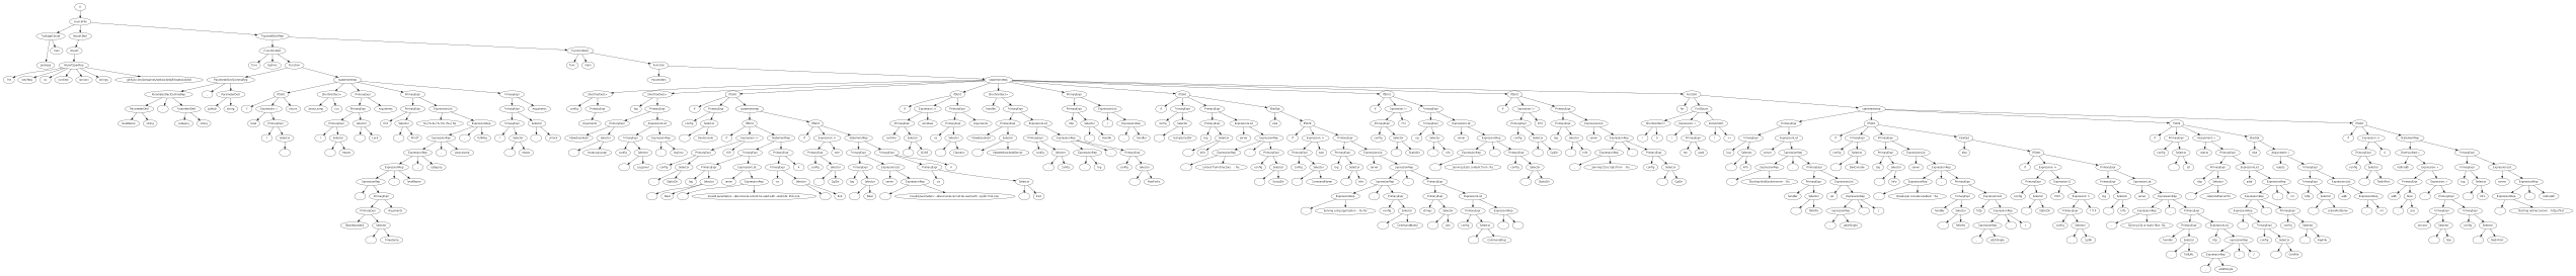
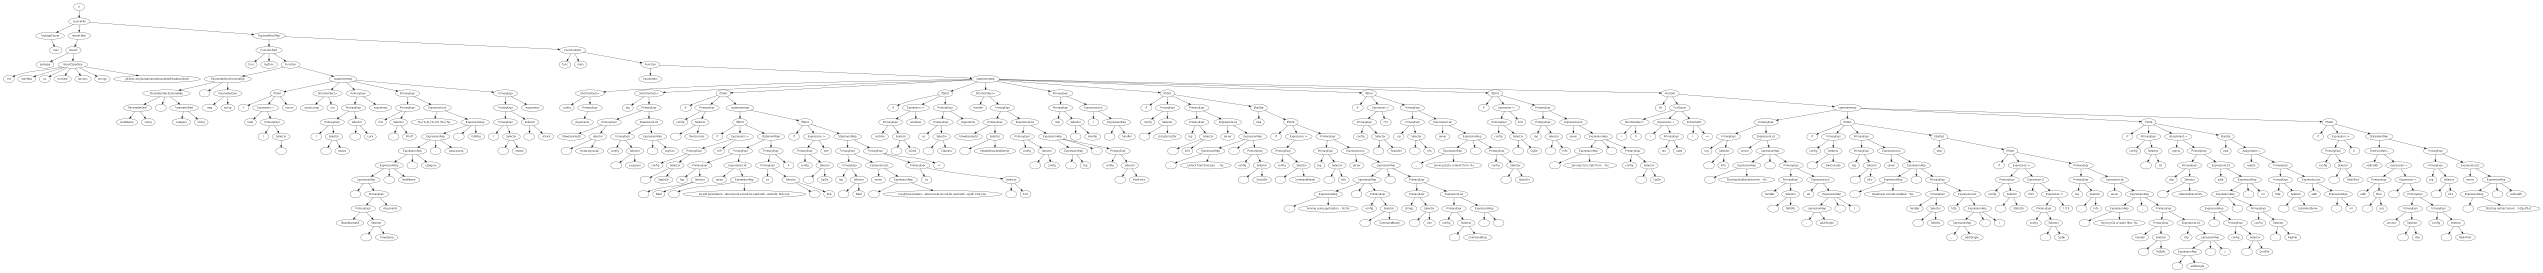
  strict digraph {
    fontname=Ubuntu
    node [fontname=Ubuntu]
    edge [fontname=Ubuntu]
    n1 [label=SourceFile]
    n2 [label=PackageClause]
    n3 [label=ImportDecl]
    n4 [label=TopLevelDeclRep]
    n5 [label=package]
    n6 [label=main]
    n7 [label=import]
    n8 [label=FunctionDecl]
    n9 [label=FunctionDecl]
    0
    n11 [label=ImportSpecRep]
    n12 [label=fmt]
    n13 [label="net/http"]
    n14 [label=os]
    n15 [label=runtime]
    n16 [label=strconv]
    n17 [label=strings]
    n18 [label="github.com/joewalnes/websocketd/libwebsocketd"]
    n19 [label=func]
    n20 [label=logfunc]
    n21 [label=Function]
    n22 [label=func]
    n23 [label=main]
    n24 [label=Function]
    n25 [label=ParameterDeclCommaRep]
    n26 [label=StatementRep]
    n27 [label=ParameterDeclCommaRep]
    n28 [label=","]
    n29 [label=ParameterDecl]
    n30 [label=IfStmt]
    n31 [label="ShortVarDecl:="]
    n32 [label=PrimaryExpr]
    n33 [label=PrimaryExpr]
    n34 [label=PrimaryExpr]
    n35 [label=ParameterDecl]
    n36 [label=","]
    n37 [label=ParameterDecl]
-   n38 [label=github]
+   n38 [label=msg]
    n39 [label=string]
    n40 [label=levelName]
    n41 [label=string]
    n42 [label=category]
    n43 [label=string]
    n44 [label=if]
    n45 [label="Expression: <"]
    n46 [label=return]
    n47 [label=assocDump]
    106
    n49 [label=PrimaryExpr]
    n50 [label=Arguments]
    n51 [label=PrimaryExpr]
    n52 [label=ExpressionList]
    n53 [label=PrimaryExpr]
    n54 [label=Arguments]
    n55 [label=level]
    n56 [label=PrimaryExpr]
    n57 [label=l]
    n58 [label=Selector]
    n59 [label="."]
    n60 [label=PrimaryExpr]
    n61 [label=Selector]
    n62 [label=l]
    n63 [label=Selector]
    n64 [label="."]
    n65 [label=Lock]
    n66 [label="."]
    n67 [label=Mutex]
    n68 [label=fmt]
    n69 [label=Selector]
    n70 [label="%s | %-6s | %-10s | %s | %s\n"]
    n71 [label=ExpressionRep]
    n72 [label="."]
    n73 [label=Printf]
    n74 [label=ExpressionRep]
    n75 [label=","]
    n76 [label=fullMsg]
    n77 [label=ExpressionRep]
    n78 [label=","]
    n79 [label=assocDump]
    n80 [label=ExpressionRep]
    n81 [label=","]
    n82 [label=category]
    n83 [label=ExpressionRep]
    n84 [label=","]
    n85 [label=levelName]
    n86 [label=","]
    n87 [label=PrimaryExpr]
    n88 [label=PrimaryExpr]
    n89 [label=Arguments]
    n90 [label=libwebsocketd]
    n91 [label=Selector]
    n92 [label="."]
    n93 [label=Timestamp]
    n94 [label=PrimaryExpr]
    n95 [label=Selector]
    n96 [label=l]
    n97 [label=Selector]
    n98 [label="."]
    n99 [label=Unlock]
    n100 [label="."]
    n101 [label=Mutex]
    n102 [label=Parameters]
    n103 [label=StatementRep]
    n104 [label="ShortVarDecl:="]
    n105 [label="ShortVarDecl:="]
    n106 [label=IfStmt]
    n107 [label=IfStmt]
    n108 [label="ShortVarDecl:="]
    n109 [label=PrimaryExpr]
    n110 [label=IfStmt]
    n111 [label=IfStmt]
    n112 [label=IfStmt]
    n113 [label=ForStmt]
    n114 [label=config]
    n115 [label=PrimaryExpr]
    n116 [label=log]
    n117 [label=PrimaryExpr]
    n118 [label=if]
    n119 [label=PrimaryExpr]
    n120 [label=StatementRep]
    n121 [label=if]
    n122 [label="Expression: !="]
    n123 [label=PrimaryExpr]
    n124 [label=handler]
    n125 [label=PrimaryExpr]
    n126 [label=PrimaryExpr]
    n127 [label=ExpressionList]
    n128 [label=if]
    n129 [label=PrimaryExpr]
    n130 [label=PrimaryExpr]
    n131 [label=ElseOpt]
    n132 [label=if]
    n133 [label="Expression: !="]
    n134 [label=PrimaryExpr]
    n135 [label=if]
    n136 [label="Expression: !="]
    n137 [label=PrimaryExpr]
    n138 [label=for]
    n139 [label=ForClause]
    n140 [label=StatementRep]
    n141 [label=Arguments]
    n142 [label=PrimaryExpr]
    n143 [label=ExpressionList]
    n144 [label=libwebsocketd]
    n145 [label=Selector]
    n146 [label=PrimaryExpr]
    n147 [label=ExpressionRep]
    n148 [label="."]
    n149 [label=RootLogScope]
    n150 [label=config]
    n151 [label=Selector]
    n152 [label=","]
    n153 [label=logfunc]
    n154 [label="."]
    n155 [label=LogLevel]
    n156 [label=config]
    n157 [label=Selector]
    n158 [label=IfStmt]
    n159 [label=IfStmt]
    n160 [label="."]
    n161 [label=DevConsole]
    n162 [label=if]
    n163 [label="Expression: !="]
    n164 [label=StatementRep]
    n165 [label=if]
    n166 [label="Expression: !="]
    n167 [label=StatementRep]
    n168 [label=PrimaryExpr]
    n169 [label=109]
    n170 [label=PrimaryExpr]
    n171 [label=PrimaryExpr]
    n172 [label=config]
    n173 [label=Selector]
    n174 [label="."]
    n175 [label=StaticDir]
    n176 [label=PrimaryExpr]
    n177 [label=ExpressionList]
    n178 [label=PrimaryExpr]
    n179 [label=4]
    n180 [label=log]
    n181 [label=Selector]
    n182 [label=server]
    n183 [label=ExpressionRep]
    n184 [label="."]
    n185 [label=Fatal]
    n186 [label=","]
    n187 [label="Invalid parameters: --devconsole cannot be used with --staticdir. Pick one."]
    n188 [label=os]
    n189 [label=Selector]
    n190 [label="."]
    n191 [label=Exit]
    n192 [label=PrimaryExpr]
    389
    n194 [label=PrimaryExpr]
    n195 [label=PrimaryExpr]
    n196 [label=config]
    n197 [label=Selector]
    n198 [label="."]
    n199 [label=CgiDir]
    n200 [label=PrimaryExpr]
    n201 [label=ExpressionList]
    n202 [label=PrimaryExpr]
    n203 [label=4]
    n204 [label=log]
    n205 [label=Selector]
    n206 [label=server]
    n207 [label=ExpressionRep]
    n208 [label="."]
    n209 [label=Fatal]
    n210 [label=","]
    n211 [label="Invalid parameters: --devconsole cannot be used with --cgidir. Pick one."]
    n212 [label=os]
    n213 [label=Selector]
    n214 [label="."]
    n215 [label=Exit]
    n216 [label=PrimaryExpr]
    n217 [label=windows]
    n218 [label=PrimaryExpr]
    n219 [label=Arguments]
    n220 [label=runtime]
    n221 [label=Selector]
    n222 [label="."]
    n223 [label=GOOS]
    n224 [label=os]
    n225 [label=Selector]
    n226 [label="."]
    n227 [label=Clearenv]
    n228 [label=PrimaryExpr]
    n229 [label=ExpressionList]
    n230 [label=libwebsocketd]
    n231 [label=Selector]
    n232 [label=PrimaryExpr]
    n233 [label=ExpressionRep]
    n234 [label="."]
    n235 [label=NewWebsocketdServer]
    n236 [label=config]
    n237 [label=Selector]
    n238 [label=ExpressionRep]
    n239 [label=","]
    n240 [label=PrimaryExpr]
    n241 [label="."]
    n242 [label=Config]
    n243 [label=","]
    n244 [label=log]
    n245 [label=config]
    n246 [label=Selector]
    n247 [label="."]
    n248 [label=MaxForks]
    n249 [label=http]
    n250 [label=Selector]
    n251 [label="/"]
    n252 [label=ExpressionRep]
    n253 [label="."]
    n254 [label=Handle]
    n255 [label=","]
    n256 [label=handler]
    n257 [label=config]
    n258 [label=Selector]
    n259 [label=PrimaryExpr]
    n260 [label=ExpressionList]
    n261 [label=else]
    n262 [label=IfStmt]
    n263 [label="."]
    n264 [label=UsingScriptDir]
    n265 [label=log]
    n266 [label=Selector]
    n267 [label=server]
    n268 [label=ExpressionRep]
    n269 [label="."]
    n270 [label=Info]
    n271 [label=ExpressionRep]
    n272 [label=","]
    n273 [label=PrimaryExpr]
    n274 [label=","]
    n275 [label="Unlock from directory      : %s"]
    n276 [label=config]
    n277 [label=Selector]
    n278 [label="."]
    n279 [label=ScriptDir]
    n280 [label=if]
    n281 [label="Expression: !="]
    n282 [label=PrimaryExpr]
    n283 [label=PrimaryExpr]
-   648
    n285 [label=PrimaryExpr]
    n286 [label=ExpressionList]
    n287 [label=config]
    n288 [label=Selector]
    n289 [label="."]
    n290 [label=CommandName]
    n291 [label=log]
    n292 [label=Selector]
    n293 [label=server]
    n294 [label=ExpressionRep]
    n295 [label="."]
    n296 [label=Info]
    n297 [label=ExpressionRep]
    n298 [label=","]
    n299 [label=PrimaryExpr]
    n300 [label=ExpressionRep]
    n301 [label=","]
    n302 [label=PrimaryExpr]
    n303 [label=PrimaryExpr]
    n304 [label=ExpressionList]
    n305 [label=","]
    n306 [label="Serving using application   : %s %s"]
    n307 [label=config]
    n308 [label=Selector]
    n309 [label="."]
    n310 [label=CommandName]
    n311 [label=strings]
    n312 [label=Selector]
    n313 [label=PrimaryExpr]
    n314 [label=ExpressionRep]
    n315 [label="."]
    n316 [label=Join]
    n317 [label=config]
    n318 [label=Selector]
    n319 [label=","]
    n320 [label=" "]
    n321 [label="."]
    n322 [label=CommandArgs]
    n323 [label=PrimaryExpr]
    751
    n325 [label=PrimaryExpr]
    n326 [label=ExpressionList]
    n327 [label=config]
    n328 [label=Selector]
    n329 [label="."]
    n330 [label=StaticDir]
    n331 [label=log]
    n332 [label=Selector]
    n333 [label=server]
    n334 [label=ExpressionRep]
    n335 [label="."]
    n336 [label=Info]
    n337 [label=ExpressionRep]
    n338 [label=","]
    n339 [label=PrimaryExpr]
    n340 [label=","]
    n341 [label="Serving static content from : %s"]
    n342 [label=config]
    n343 [label=Selector]
    n344 [label="."]
    n345 [label=StaticDir]
    n346 [label=PrimaryExpr]
    819
    n348 [label=PrimaryExpr]
    n349 [label=ExpressionList]
    n350 [label=config]
    n351 [label=Selector]
    n352 [label="."]
    n353 [label=CgiDir]
    n354 [label=log]
    n355 [label=Selector]
    n356 [label=server]
    n357 [label=ExpressionRep]
    n358 [label="."]
    n359 [label=Info]
    n360 [label=ExpressionRep]
    n361 [label=","]
    n362 [label=PrimaryExpr]
    n363 [label=","]
    n364 [label="Serving CGI scripts from    : %s"]
    n365 [label=config]
    n366 [label=Selector]
    n367 [label="."]
    n368 [label=CgiDir]
    n369 [label="ShortVarDecl:="]
    n370 [label="Expression: <"]
    n371 [label=IncDecStmt]
    n372 [label=PrimaryExpr]
    n373 [label=IfStmt]
    n374 [label=IfStmt]
    n375 [label=IfStmt]
    n376 [label=i]
    n377 [label=0]
    n378 [label=i]
    n379 [label=PrimaryExpr]
    n380 [label=i]
    n381 [label="++"]
    n382 [label=len]
    n383 [label=used]
    n384 [label=PrimaryExpr]
    n385 [label=ExpressionList]
    n386 [label=if]
    n387 [label=PrimaryExpr]
    n388 [label=PrimaryExpr]
    n389 [label=ElseOpt]
    n390 [label=if]
    n391 [label=PrimaryExpr]
    n392 [label="Assignment: ="]
    n393 [label=ElseOpt]
    n394 [label=if]
    n395 [label="Expression: !="]
    n396 [label=StatementRep]
    n397 [label=log]
    n398 [label=Selector]
    n399 [label=server]
    n400 [label=ExpressionRep]
    n401 [label="."]
    n402 [label=Info]
    n403 [label=ExpressionRep]
    n404 [label=","]
    n405 [label=PrimaryExpr]
    n406 [label=","]
    n407 [label="Starting WebSocket server   : %s"]
    n408 [label=PrimaryExpr]
    n409 [label=ExpressionList]
    n410 [label=handler]
    n411 [label=Selector]
    n412 [label=ws]
    n413 [label=ExpressionRep]
    n414 [label="."]
    n415 [label=TellURL]
    n416 [label=ExpressionRep]
    n417 [label=","]
    n418 [label="/"]
    n419 [label=","]
    n420 [label=addrSingle]
    n421 [label=config]
    n422 [label=Selector]
    n423 [label=PrimaryExpr]
    n424 [label=ExpressionList]
    n425 [label=else]
    n426 [label=IfStmt]
    n427 [label="."]
    n428 [label=DevConsole]
    n429 [label=log]
    n430 [label=Selector]
    n431 [label=server]
    n432 [label=ExpressionRep]
    n433 [label="."]
    n434 [label=Info]
    n435 [label=ExpressionRep]
    n436 [label=","]
    n437 [label=PrimaryExpr]
    n438 [label=","]
    n439 [label="Developer console enabled   : %s"]
    n440 [label=PrimaryExpr]
    n441 [label=ExpressionList]
    n442 [label=handler]
    n443 [label=Selector]
    n444 [label=http]
    n445 [label=ExpressionRep]
    n446 [label="."]
    n447 [label=TellURL]
    n448 [label=ExpressionRep]
    n449 [label=","]
    n450 [label="/"]
    n451 [label=","]
    n452 [label=addrSingle]
    n453 [label=if]
    n454 [label="Expression: !="]
    n455 [label=PrimaryExpr]
    n456 [label=PrimaryExpr]
    n457 [label="Expression: ||"]
    n458 [label=PrimaryExpr]
    n459 [label=ExpressionList]
    n460 [label=config]
    n461 [label=Selector]
    n462 [label=1901]
    n463 [label="Expression: !="]
    n464 [label="."]
    n465 [label=StaticDir]
    n466 [label=PrimaryExpr]
    1119
    n468 [label=config]
    n469 [label=Selector]
    n470 [label="."]
    n471 [label=CgiDir]
    n472 [label=log]
    n473 [label=Selector]
    n474 [label=server]
    n475 [label=ExpressionRep]
    n476 [label="."]
    n477 [label=Info]
    n478 [label=ExpressionRep]
    n479 [label=","]
    n480 [label=PrimaryExpr]
    n481 [label=","]
    n482 [label="Serving CGI or static files : %s"]
    n483 [label=PrimaryExpr]
    n484 [label=ExpressionList]
    n485 [label=handler]
    n486 [label=Selector]
    n487 [label=http]
    n488 [label=ExpressionRep]
    n489 [label="."]
    n490 [label=TellURL]
    n491 [label=ExpressionRep]
    n492 [label=","]
    n493 [label="/"]
    n494 [label=","]
    n495 [label=addrSingle]
    n496 [label=config]
    n497 [label=Selector]
    n498 [label=rejects]
    n499 [label=PrimaryExpr]
    n500 [label=else]
    n501 [label="Assignment: ="]
    n502 [label="."]
    n503 [label=Ssl]
    n504 [label=PrimaryExpr]
    n505 [label=ExpressionList]
    n506 [label=http]
    n507 [label=Selector]
    n508 [label=addr]
    n509 [label=ExpressionRep]
    n510 [label="."]
    n511 [label=ListenAndServeTLS]
    n512 [label=ExpressionRep]
    n513 [label=","]
    n514 [label=nil]
    n515 [label=ExpressionRep]
    n516 [label=","]
    n517 [label=PrimaryExpr]
    n518 [label=","]
    n519 [label=PrimaryExpr]
    n520 [label=config]
    n521 [label=Selector]
    n522 [label=config]
    n523 [label=Selector]
    n524 [label="."]
    n525 [label=CertFile]
    n526 [label="."]
    n527 [label=KeyFile]
    n528 [label=rejects]
    n529 [label=PrimaryExpr]
    n530 [label=PrimaryExpr]
    n531 [label=ExpressionList]
    n532 [label=http]
    n533 [label=Selector]
    n534 [label=addr]
    n535 [label=ExpressionRep]
    n536 [label="."]
    n537 [label=ListenAndServe]
    n538 [label=","]
    n539 [label=nil]
    n540 [label=PrimaryExpr]
    n541 [label=0]
    n542 [label="ShortVarDecl:="]
    n543 [label=PrimaryExpr]
    n544 [label=config]
    n545 [label=Selector]
    n546 [label="."]
    n547 [label=RedirPort]
    n548 [label=rediraddr]
    n549 [label="Expression: +"]
    n550 [label=PrimaryExpr]
    n551 [label=ExpressionList]
    n552 [label=PrimaryExpr]
    n553 [label="Expression: +"]
    n554 [label=addr]
    n555 [label=Slice]
    n556 [label=":"]
    n557 [label=PrimaryExpr]
    n558 [label=":"]
    n559 [label=pos]
    n560 [label=PrimaryExpr]
    n561 [label=PrimaryExpr]
    n562 [label=strconv]
    n563 [label=Selector]
    n564 [label=config]
    n565 [label=Selector]
    n566 [label="."]
    n567 [label=Itoa]
    n568 [label="."]
    n569 [label=RedirPort]
    n570 [label=log]
    n571 [label=Selector]
    n572 [label=server]
    n573 [label=ExpressionRep]
    n574 [label="."]
    n575 [label=Info]
    n576 [label=ExpressionRep]
    n577 [label=","]
    n578 [label=rediraddr]
    n579 [label=","]
    n580 [label="Starting redirect server   : http://%s/"]
    n1 -> n2
    n1 -> n3
    n1 -> n4
-   n2 -> n5
+   n7 -> n5
    n2 -> n6
    n3 -> n7
    n4 -> n8
    n4 -> n9
    n7 -> n11
    n8 -> n19
    n8 -> n20
    n8 -> n21
    n9 -> n22
    n9 -> n23
    n9 -> n24
    0 -> n1
    n11 -> n12
    n11 -> n13
    n11 -> n14
    n11 -> n15
    n11 -> n16
    n11 -> n17
    n11 -> n18
    n21 -> n25
    n21 -> n26
    n24 -> n102
    n24 -> n103
    n25 -> n27
    n25 -> n28
    n25 -> n29
    n26 -> n30
    n26 -> n31
    n26 -> n32
    n26 -> n33
    n26 -> n34
    n27 -> n35
    n27 -> n36
    n27 -> n37
    n29 -> n38
    n29 -> n39
    n30 -> n44
    n30 -> n45
    n30 -> n46
    n31 -> n47
    n31 -> 106
    n32 -> n49
    n32 -> n50
    n33 -> n51
    n33 -> n52
    n34 -> n53
    n34 -> n54
    n35 -> n40
    n35 -> n41
    n37 -> n42
    n37 -> n43
    n45 -> n55
    n45 -> n56
    n49 -> n60
    n49 -> n61
    n51 -> n68
    n51 -> n69
    n52 -> n70
    n52 -> n71
    n53 -> n94
    n53 -> n95
    n56 -> n57
    n56 -> n58
    n58 -> n59
    n60 -> n62
    n60 -> n63
    n61 -> n64
    n61 -> n65
    n63 -> n66
    n63 -> n67
    n69 -> n72
    n69 -> n73
    n71 -> n74
    n71 -> n75
    n71 -> n76
    n74 -> n77
    n74 -> n78
    n74 -> n79
    n77 -> n80
    n77 -> n81
    n77 -> n82
    n80 -> n83
    n80 -> n84
    n80 -> n85
    n83 -> n86
    n83 -> n87
    n87 -> n88
    n87 -> n89
    n88 -> n90
    n88 -> n91
    n91 -> n92
    n91 -> n93
    n94 -> n96
    n94 -> n97
    n95 -> n98
    n95 -> n99
    n97 -> n100
    n97 -> n101
    n103 -> n104
    n103 -> n105
    n103 -> n106
    n103 -> n107
    n103 -> n108
    n103 -> n109
    n103 -> n110
    n103 -> n111
    n103 -> n112
    n103 -> n113
    n104 -> n114
    n104 -> n115
    n105 -> n116
    n105 -> n117
    n106 -> n118
    n106 -> n119
    n106 -> n120
    n107 -> n121
    n107 -> n122
    n107 -> n123
    n108 -> n124
    n108 -> n125
    n109 -> n126
    n109 -> n127
    n110 -> n128
    n110 -> n129
    n110 -> n130
    n110 -> n131
    n111 -> n132
    n111 -> n133
    n111 -> n134
    n112 -> n135
    n112 -> n136
    n112 -> n137
    n113 -> n138
    n113 -> n139
    n113 -> n140
    n115 -> n141
    n117 -> n142
    n117 -> n143
    n119 -> n156
    n119 -> n157
    n120 -> n158
    n120 -> n159
    n122 -> n216
    n122 -> n217
    n123 -> n218
    n123 -> n219
    n125 -> n228
    n125 -> n229
    n126 -> n249
    n126 -> n250
    n127 -> n251
    n127 -> n252
    n129 -> n257
    n129 -> n258
    n130 -> n259
    n130 -> n260
    n131 -> n261
    n131 -> n262
    n133 -> n323
    n133 -> 751
    n134 -> n325
    n134 -> n326
    n136 -> n346
    n136 -> 819
    n137 -> n348
    n137 -> n349
    n139 -> n369
    n139 -> n370
-   n371 -> n139
+   n139 -> n371
    n140 -> n372
    n140 -> n373
    n140 -> n374
    n140 -> n375
    n142 -> n144
    n142 -> n145
    n143 -> n146
    n143 -> n147
    n145 -> n148
    n145 -> n149
    n146 -> n150
    n146 -> n151
    n147 -> n152
    n147 -> n153
    n151 -> n154
    n151 -> n155
    n157 -> n160
    n157 -> n161
    n158 -> n162
    n158 -> n163
    n158 -> n164
    n159 -> n165
    n159 -> n166
    n159 -> n167
    n163 -> n168
    n163 -> n169
    n164 -> n170
    n164 -> n171
    n166 -> n192
    n166 -> 389
    n167 -> n194
    n167 -> n195
    n168 -> n172
    n168 -> n173
    n170 -> n176
    n170 -> n177
    n171 -> n178
    n171 -> n179
    n173 -> n174
    n173 -> n175
    n176 -> n180
    n176 -> n181
    n177 -> n182
    n177 -> n183
    n178 -> n188
    n178 -> n189
    n181 -> n184
    n181 -> n185
    n183 -> n186
    n183 -> n187
    n189 -> n190
    n189 -> n191
    n192 -> n196
    n192 -> n197
    n194 -> n200
    n194 -> n201
    n195 -> n202
    n195 -> n203
    n197 -> n198
    n197 -> n199
    n200 -> n204
    n200 -> n205
    n201 -> n206
    n201 -> n207
    n202 -> n212
    n202 -> n213
    n205 -> n208
    n205 -> n209
    n207 -> n210
    n207 -> n211
    n213 -> n214
    n213 -> n215
    n216 -> n220
    n216 -> n221
    n218 -> n224
    n218 -> n225
    n221 -> n222
    n221 -> n223
    n225 -> n226
    n225 -> n227
    n228 -> n230
    n228 -> n231
    n229 -> n232
    n229 -> n233
    n231 -> n234
    n231 -> n235
    n232 -> n236
    n232 -> n237
    n233 -> n238
    n233 -> n239
    n233 -> n240
    n237 -> n241
    n237 -> n242
    n238 -> n243
    n238 -> n244
    n240 -> n245
    n240 -> n246
    n246 -> n247
    n246 -> n248
    n250 -> n253
    n250 -> n254
    n252 -> n255
    n252 -> n256
    n258 -> n263
    n258 -> n264
    n259 -> n265
    n259 -> n266
    n260 -> n267
    n260 -> n268
    n262 -> n280
    n262 -> n281
    n262 -> n282
    n266 -> n269
    n266 -> n270
    n268 -> n271
    n268 -> n272
    n268 -> n273
    n271 -> n274
    n271 -> n275
    n273 -> n276
    n273 -> n277
    n277 -> n278
    n277 -> n279
    n281 -> n283
-   n281 -> 648
    n282 -> n285
    n282 -> n286
    n283 -> n287
    n283 -> n288
    n285 -> n291
    n285 -> n292
    n286 -> n293
    n286 -> n294
    n288 -> n289
    n288 -> n290
    n292 -> n295
    n292 -> n296
    n294 -> n297
    n294 -> n298
    n294 -> n299
    n297 -> n300
    n297 -> n301
    n297 -> n302
    n299 -> n303
    n299 -> n304
    n300 -> n305
    n300 -> n306
    n302 -> n307
    n302 -> n308
    n303 -> n311
    n303 -> n312
    n304 -> n313
    n304 -> n314
    n308 -> n309
    n308 -> n310
    n312 -> n315
    n312 -> n316
    n313 -> n317
    n313 -> n318
    n314 -> n319
    n314 -> n320
    n318 -> n321
    n318 -> n322
    n323 -> n327
    n323 -> n328
    n325 -> n331
    n325 -> n332
    n326 -> n333
    n326 -> n334
    n328 -> n329
    n328 -> n330
    n332 -> n335
    n332 -> n336
    n334 -> n337
    n334 -> n338
    n334 -> n339
    n337 -> n340
    n337 -> n341
    n339 -> n342
    n339 -> n343
    n343 -> n344
    n343 -> n345
    n346 -> n350
    n346 -> n351
    n348 -> n354
    n348 -> n355
    n349 -> n356
    n349 -> n357
    n351 -> n352
    n351 -> n353
    n355 -> n358
    n355 -> n359
    n357 -> n360
    n357 -> n361
    n357 -> n362
    n360 -> n363
    n360 -> n364
    n362 -> n365
    n362 -> n366
    n366 -> n367
    n366 -> n368
    n369 -> n376
    n369 -> n377
    n370 -> n378
    n370 -> n379
    n371 -> n380
    n371 -> n381
    n372 -> n384
    n372 -> n385
    n373 -> n386
    n373 -> n387
    n373 -> n388
    n373 -> n389
    n374 -> n390
    n374 -> n391
    n374 -> n392
    n374 -> n393
    n375 -> n394
    n375 -> n395
    n375 -> n396
    n379 -> n382
    n379 -> n383
    n384 -> n397
    n384 -> n398
    n385 -> n399
    n385 -> n400
    n387 -> n421
    n387 -> n422
    n388 -> n423
    n388 -> n424
    n389 -> n425
    n389 -> n426
    n391 -> n496
    n391 -> n497
    n392 -> n498
    n392 -> n499
    n393 -> n500
    n393 -> n501
    n395 -> n540
    n395 -> n541
    n396 -> n542
    n396 -> n543
    n398 -> n401
    n398 -> n402
    n400 -> n403
    n400 -> n404
    n400 -> n405
    n403 -> n406
    n403 -> n407
    n405 -> n408
    n405 -> n409
    n408 -> n410
    n408 -> n411
    n409 -> n412
    n409 -> n413
    n411 -> n414
    n411 -> n415
    n413 -> n416
    n413 -> n417
    n413 -> n418
    n416 -> n419
    n416 -> n420
    n422 -> n427
    n422 -> n428
    n423 -> n429
    n423 -> n430
    n424 -> n431
    n424 -> n432
    n426 -> n453
    n426 -> n454
    n426 -> n455
    n430 -> n433
    n430 -> n434
    n432 -> n435
    n432 -> n436
    n432 -> n437
    n435 -> n438
    n435 -> n439
    n437 -> n440
    n437 -> n441
    n440 -> n442
    n440 -> n443
    n441 -> n444
    n441 -> n445
    n443 -> n446
    n443 -> n447
    n445 -> n448
    n445 -> n449
    n445 -> n450
    n448 -> n451
    n448 -> n452
    n454 -> n456
    n454 -> n457
    n455 -> n458
    n455 -> n459
    n456 -> n460
    n456 -> n461
    n457 -> n462
    n457 -> n463
    n458 -> n472
    n458 -> n473
    n459 -> n474
    n459 -> n475
    n461 -> n464
    n461 -> n465
    n463 -> n466
    n463 -> 1119
    n466 -> n468
    n466 -> n469
    n469 -> n470
    n469 -> n471
    n473 -> n476
    n473 -> n477
    n475 -> n478
    n475 -> n479
    n475 -> n480
    n478 -> n481
    n478 -> n482
    n480 -> n483
    n480 -> n484
    n483 -> n485
    n483 -> n486
    n484 -> n487
    n484 -> n488
    n486 -> n489
    n486 -> n490
    n488 -> n491
    n488 -> n492
    n488 -> n493
    n491 -> n494
    n491 -> n495
    n497 -> n502
    n497 -> n503
    n499 -> n504
    n499 -> n505
    n501 -> n528
    n501 -> n529
    n504 -> n506
    n504 -> n507
    n505 -> n508
    n505 -> n509
    n507 -> n510
    n507 -> n511
    n509 -> n512
    n509 -> n513
    n509 -> n514
    n512 -> n515
    n512 -> n516
    n512 -> n517
    n515 -> n518
    n515 -> n519
    n517 -> n520
    n517 -> n521
    n519 -> n522
    n519 -> n523
    n521 -> n526
    n521 -> n527
    n523 -> n524
    n523 -> n525
    n529 -> n530
    n529 -> n531
    n530 -> n532
    n530 -> n533
    n531 -> n534
    n531 -> n535
    n533 -> n536
    n533 -> n537
    n535 -> n538
    n535 -> n539
    n540 -> n544
    n540 -> n545
    n542 -> n548
    n542 -> n549
    n543 -> n550
    n543 -> n551
    n545 -> n546
    n545 -> n547
    n549 -> n552
    n549 -> n553
    n550 -> n570
    n550 -> n571
    n551 -> n572
    n551 -> n573
    n552 -> n554
    n552 -> n555
    n553 -> n556
    n553 -> n557
    n555 -> n558
    n555 -> n559
    n557 -> n560
    n557 -> n561
    n560 -> n562
    n560 -> n563
    n561 -> n564
    n561 -> n565
    n563 -> n566
    n563 -> n567
    n565 -> n568
    n565 -> n569
    n571 -> n574
    n571 -> n575
    n573 -> n576
    n573 -> n577
    n573 -> n578
    n576 -> n579
    n576 -> n580
  }
